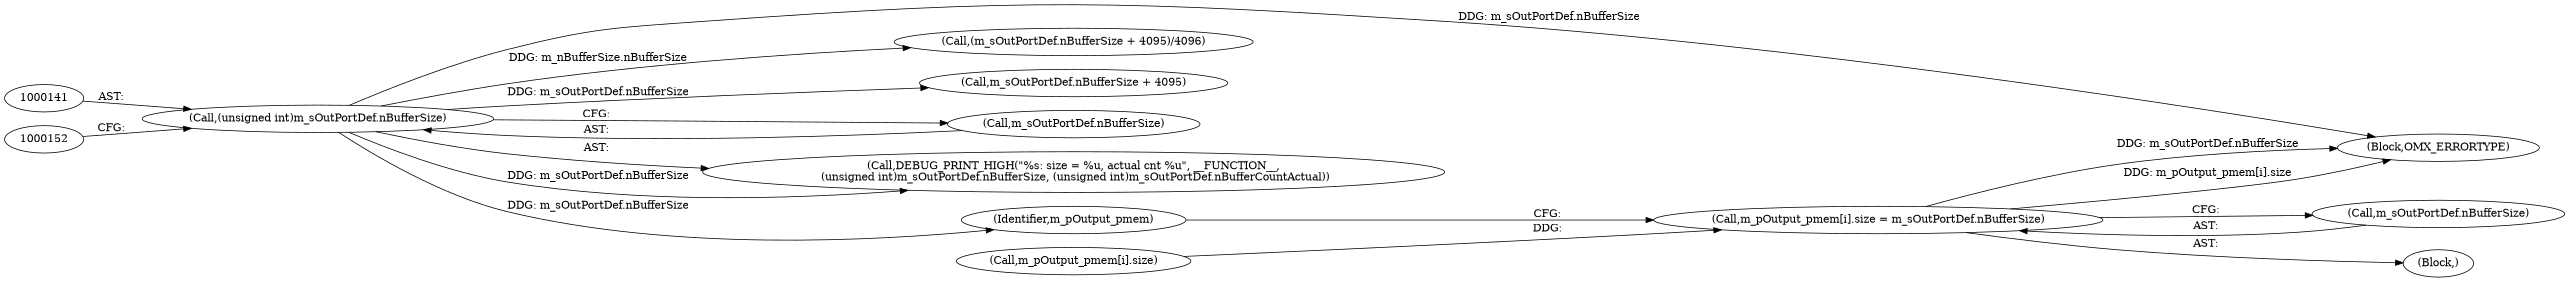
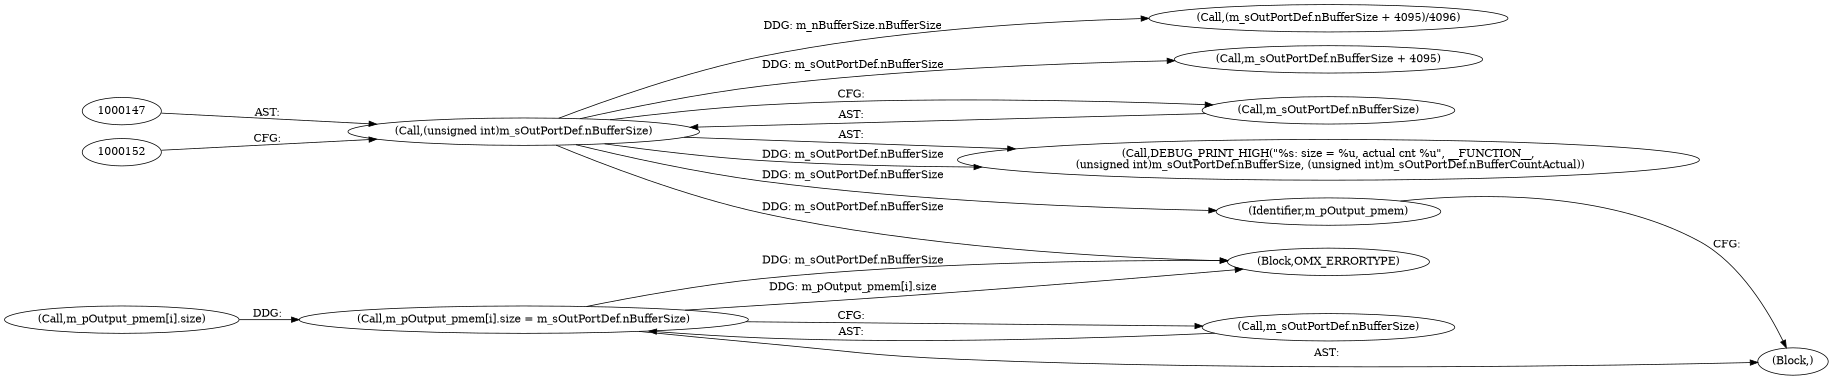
  digraph {
    rankdir=LR
    n1 [label="(Call,m_pOutput_pmem[i].size = m_sOutPortDef.nBufferSize)"]
    n2 [label="(Block,OMX_ERRORTYPE)"]
    n3 [label="(Call,m_sOutPortDef.nBufferSize)"]
    n4 [label="(Block,)"]
    n5 [label="(Call,(unsigned int)m_sOutPortDef.nBufferSize)"]
    n6 [label="(Call,(m_sOutPortDef.nBufferSize + 4095)/4096)"]
    n7 [label="(Call,m_sOutPortDef.nBufferSize + 4095)"]
    n8 [label="(Call,m_sOutPortDef.nBufferSize)"]
    n9 [label="(Call,DEBUG_PRINT_HIGH(\"%s: size = %u, actual cnt %u\", __FUNCTION__,\n (unsigned int)m_sOutPortDef.nBufferSize, (unsigned int)m_sOutPortDef.nBufferCountActual))"]
    n10 [label="(Identifier,m_pOutput_pmem)"]
    n11 [label="(Call,m_pOutput_pmem[i].size)"]
-   1000147 [label=1000141]
+   1000147
    1000152
    n1 -> n2 [label="DDG: m_sOutPortDef.nBufferSize"]
    n1 -> n2 [label="DDG: m_pOutput_pmem[i].size"]
    n1 -> n3 [label="CFG: "]
    n1 -> n4 [label="AST: "]
    n3 -> n1 [label="AST: "]
    n5 -> n2 [label="DDG: m_sOutPortDef.nBufferSize"]
    n5 -> n6 [label="DDG: m_nBufferSize.nBufferSize"]
    n5 -> n7 [label="DDG: m_sOutPortDef.nBufferSize"]
    n5 -> n8 [label="CFG: "]
    n5 -> n9 [label="AST: "]
    n5 -> n9 [label="DDG: m_sOutPortDef.nBufferSize"]
    n5 -> n10 [label="DDG: m_sOutPortDef.nBufferSize"]
    n8 -> n5 [label="AST: "]
-   n10 -> n1 [label="CFG: "]
+   n10 -> n4 [label="CFG: "]
    n11 -> n1 [label="DDG: "]
    1000147 -> n5 [label="AST: "]
    1000152 -> n5 [label="CFG: "]
  }
